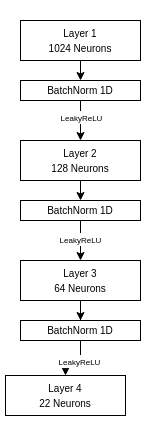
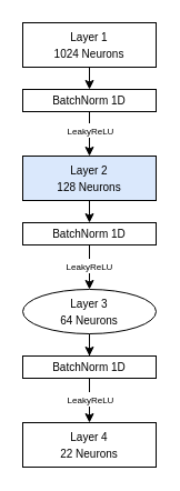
  <mxCell id="0" />
  <mxCell id="1" parent="0" />
  <mxCell id="2" style="edgeStyle=orthogonalEdgeStyle;rounded=0;orthogonalLoop=1;jettySize=auto;html=1;exitX=0.5;exitY=1;exitDx=0;exitDy=0;entryX=0.5;entryY=0;entryDx=0;entryDy=0;" parent="1" source="3" target="11" edge="1"><mxGeometry relative="1" as="geometry" /></mxCell>
  <mxCell id="3" value="&lt;font style=&quot;font-size: 10px;&quot;&gt;Layer 1&lt;/font&gt;&lt;div&gt;&lt;font style=&quot;font-size: 10px;&quot;&gt;1024&amp;nbsp;&lt;/font&gt;&lt;span style=&quot;font-size: 10px; background-color: transparent; color: light-dark(rgb(0, 0, 0), rgb(255, 255, 255));&quot;&gt;Neurons&lt;/span&gt;&lt;/div&gt;" style="rounded=0;whiteSpace=wrap;html=1;" parent="1" vertex="1"><mxGeometry x="20" width="120" height="40" as="geometry" y="20" /></mxCell>
  <mxCell id="4" style="edgeStyle=orthogonalEdgeStyle;rounded=0;orthogonalLoop=1;jettySize=auto;html=1;exitX=0.5;exitY=1;exitDx=0;exitDy=0;entryX=0.5;entryY=0;entryDx=0;entryDy=0;" parent="1" source="5" target="14" edge="1"><mxGeometry relative="1" as="geometry" /></mxCell>
- <mxCell id="5" value="&lt;font style=&quot;font-size: 10px;&quot;&gt;Layer 2&lt;/font&gt;&lt;div&gt;&lt;span style=&quot;font-size: 10px;&quot;&gt;128&amp;nbsp;&lt;/span&gt;&lt;span style=&quot;font-size: 10px; background-color: transparent; color: light-dark(rgb(0, 0, 0), rgb(255, 255, 255));&quot;&gt;Neurons&lt;/span&gt;&lt;/div&gt;" style="rounded=0;whiteSpace=wrap;html=1;" parent="1" vertex="1"><mxGeometry x="20" y="140" width="120" height="40" as="geometry" /></mxCell>
+ <mxCell id="5" value="&lt;font style=&quot;font-size: 10px;&quot;&gt;Layer 2&lt;/font&gt;&lt;div&gt;&lt;span style=&quot;font-size: 10px;&quot;&gt;128&amp;nbsp;&lt;/span&gt;&lt;span style=&quot;font-size: 10px; background-color: transparent; color: light-dark(rgb(0, 0, 0), rgb(255, 255, 255));&quot;&gt;Neurons&lt;/span&gt;&lt;/div&gt;" style="rounded=0;whiteSpace=wrap;html=1;fillColor=#dae8fc;" parent="1" vertex="1"><mxGeometry x="20" y="140" width="120" height="40" as="geometry" /></mxCell>
  <mxCell id="6" style="edgeStyle=orthogonalEdgeStyle;rounded=0;orthogonalLoop=1;jettySize=auto;html=1;entryX=0.5;entryY=0;entryDx=0;entryDy=0;" parent="1" source="7" target="17" edge="1"><mxGeometry relative="1" as="geometry" /></mxCell>
- <mxCell id="7" value="&lt;font style=&quot;font-size: 10px;&quot;&gt;Layer 3&lt;/font&gt;&lt;div&gt;&lt;span style=&quot;font-size: 10px;&quot;&gt;64&amp;nbsp;&lt;/span&gt;&lt;span style=&quot;font-size: 10px; background-color: transparent; color: light-dark(rgb(0, 0, 0), rgb(255, 255, 255));&quot;&gt;Neurons&lt;/span&gt;&lt;/div&gt;" style="rounded=0;whiteSpace=wrap;html=1;" parent="1" vertex="1"><mxGeometry x="20" y="260" width="120" height="40" as="geometry" /></mxCell>
- <mxCell id="8" value="&lt;font style=&quot;font-size: 10px;&quot;&gt;Layer 4&lt;/font&gt;&lt;div&gt;&lt;div&gt;&lt;span style=&quot;font-size: 10px;&quot;&gt;22&amp;nbsp;&lt;/span&gt;&lt;span style=&quot;font-size: 10px; background-color: transparent; color: light-dark(rgb(0, 0, 0), rgb(255, 255, 255));&quot;&gt;Neurons&lt;/span&gt;&lt;/div&gt;&lt;/div&gt;" style="rounded=0;whiteSpace=wrap;html=1;" parent="1" vertex="1"><mxGeometry x="5" y="375" width="120" height="40" as="geometry" /></mxCell>
+ <mxCell id="7" value="&lt;font style=&quot;font-size: 10px;&quot;&gt;Layer 3&lt;/font&gt;&lt;div&gt;&lt;span style=&quot;font-size: 10px;&quot;&gt;64&amp;nbsp;&lt;/span&gt;&lt;span style=&quot;font-size: 10px; background-color: transparent; color: light-dark(rgb(0, 0, 0), rgb(255, 255, 255));&quot;&gt;Neurons&lt;/span&gt;&lt;/div&gt;" style="ellipse;whiteSpace=wrap;html=1;" parent="1" vertex="1"><mxGeometry x="20" y="260" width="120" height="40" as="geometry" /></mxCell>
+ <mxCell id="8" value="&lt;font style=&quot;font-size: 10px;&quot;&gt;Layer 4&lt;/font&gt;&lt;div&gt;&lt;div&gt;&lt;span style=&quot;font-size: 10px;&quot;&gt;22&amp;nbsp;&lt;/span&gt;&lt;span style=&quot;font-size: 10px; background-color: transparent; color: light-dark(rgb(0, 0, 0), rgb(255, 255, 255));&quot;&gt;Neurons&lt;/span&gt;&lt;/div&gt;&lt;/div&gt;" style="rounded=0;whiteSpace=wrap;html=1;" parent="1" vertex="1"><mxGeometry x="20" y="380" width="120" height="40" as="geometry" /></mxCell>
  <mxCell id="9" style="edgeStyle=orthogonalEdgeStyle;rounded=0;orthogonalLoop=1;jettySize=auto;html=1;" parent="1" source="11" target="5" edge="1"><mxGeometry relative="1" as="geometry" /></mxCell>
  <mxCell id="10" value="&lt;font style=&quot;font-size: 8px;&quot;&gt;LeakyReLU&lt;/font&gt;" style="edgeLabel;html=1;align=center;verticalAlign=middle;resizable=0;points=[];" parent="9" vertex="1" connectable="0"><mxGeometry x="-0.205" relative="1" as="geometry"><mxPoint as="offset" /></mxGeometry></mxCell>
  <mxCell id="11" value="&lt;span style=&quot;font-size: 10px;&quot;&gt;BatchNorm 1D&lt;/span&gt;" style="rounded=0;whiteSpace=wrap;html=1;" parent="1" vertex="1"><mxGeometry x="20" y="80" width="120" height="20" as="geometry" /></mxCell>
  <mxCell id="12" style="edgeStyle=orthogonalEdgeStyle;rounded=0;orthogonalLoop=1;jettySize=auto;html=1;" parent="1" source="14" target="7" edge="1"><mxGeometry relative="1" as="geometry" /></mxCell>
  <mxCell id="13" value="&lt;span style=&quot;font-size: 8px;&quot;&gt;LeakyReLU&lt;/span&gt;" style="edgeLabel;html=1;align=center;verticalAlign=middle;resizable=0;points=[];" parent="12" vertex="1" connectable="0"><mxGeometry x="-0.103" y="-1" relative="1" as="geometry"><mxPoint as="offset" /></mxGeometry></mxCell>
  <mxCell id="14" value="&lt;span style=&quot;font-size: 10px;&quot;&gt;BatchNorm 1D&lt;/span&gt;" style="rounded=0;whiteSpace=wrap;html=1;" parent="1" vertex="1"><mxGeometry x="20" y="200" width="120" height="20" as="geometry" /></mxCell>
  <mxCell id="15" style="edgeStyle=orthogonalEdgeStyle;rounded=0;orthogonalLoop=1;jettySize=auto;html=1;" parent="1" source="17" target="8" edge="1"><mxGeometry relative="1" as="geometry" /></mxCell>
  <mxCell id="16" value="&lt;span style=&quot;font-size: 8px;&quot;&gt;LeakyReLU&lt;/span&gt;" style="edgeLabel;html=1;align=center;verticalAlign=middle;resizable=0;points=[];" parent="15" vertex="1" connectable="0"><mxGeometry x="-0.103" relative="1" as="geometry"><mxPoint as="offset" /></mxGeometry></mxCell>
  <mxCell id="17" value="&lt;span style=&quot;font-size: 10px;&quot;&gt;BatchNorm 1D&lt;/span&gt;" style="rounded=0;whiteSpace=wrap;html=1;" parent="1" vertex="1"><mxGeometry x="20" y="320" width="120" height="20" as="geometry" /></mxCell>
